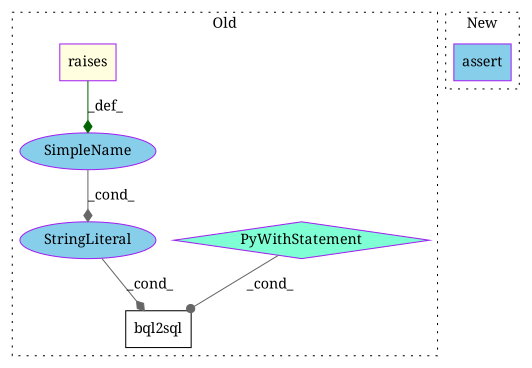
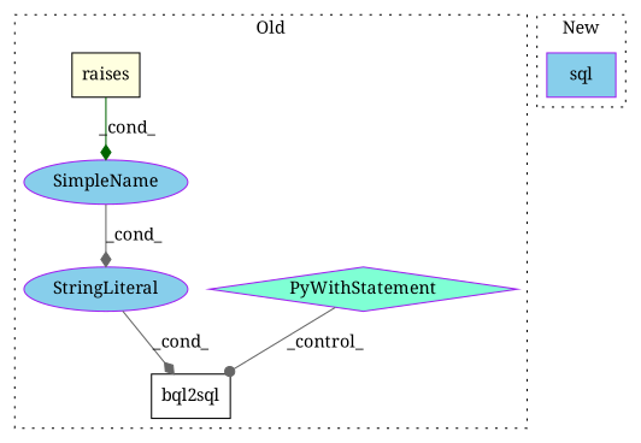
  digraph {
    fontname="Noto Serif"
    node [a=32 color=purple fillcolor=skyblue fontname="Noto Serif" shape=box style=filled]
    edge [arrowhead=diamond color=gray40 fontname="Noto Serif"]
    n1 [color=black fillcolor=white l="8,1" label=bql2sql s="63276,63329"]
    n2 [a=42 label=SimpleName shape=ellipse]
    n3 [a=104 fillcolor=aquamarine l="10,2" label=PyWithStatement s="63222,63266" shape=diamond]
-   n4 [fillcolor=lightyellow l="7,1" label=raises s="63239,63265"]
+   n4 [color=black fillcolor=lightyellow l="7,1" label=raises s="63239,63265"]
    n5 [a=45 l=45 label=StringLiteral s=63284 shape=ellipse]
-   n6 [a=6 l=7 label=assert s=64478]
+   n6 [a=6 l=7 label=sql s=64478]
    subgraph cluster_1 {
      label=Old
      style=dotted
      n1
      n2
      n3
      n4
      n5
    }
    subgraph cluster_2 {
      label=New
      style=dotted
      n6
    }
    n2 -> n5 [label=_cond_]
-   n3 -> n1 [arrowhead=dot label=_cond_]
-   n4 -> n2 [color=darkgreen label=_def_]
+   n3 -> n1 [arrowhead=dot label=_control_]
+   n4 -> n2 [color=darkgreen label=_cond_]
    n5 -> n1 [label=_cond_]
  }
